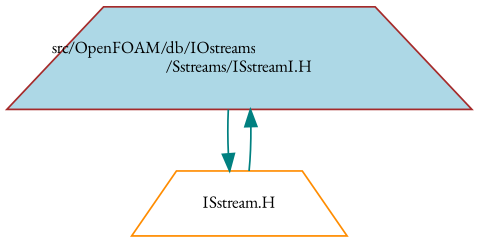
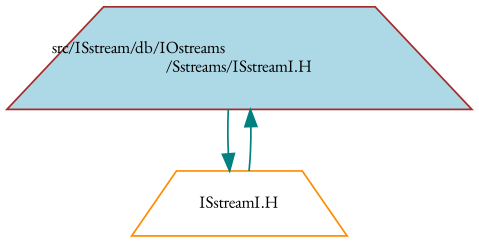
  digraph {
    fontname="EB Garamond"
    node [fontname="EB Garamond" fontsize=10 shape=trapezium style=filled]
    edge [color=teal fontname="EB Garamond" fontsize=10 labelfontname=FreeSans labelfontsize=10 style=solid]
-   n1 [color=brown fillcolor=lightblue fontcolor=black height=0.2 label="src/OpenFOAM/db/IOstreams\l/Sstreams/ISstreamI.H" width=0.4]
-   n2 [color=darkorange height=0.2 label="ISstream.H" width=0.4 fillcolor=white]
+   n1 [color=brown fillcolor=lightblue fontcolor=black height=0.2 label="src/ISstream/db/IOstreams\l/Sstreams/ISstreamI.H" width=0.4]
+   n2 [color=darkorange height=0.2 label="ISstreamI.H" width=0.4 fillcolor=white]
    n1 -> n2
    n2 -> n1
  }
